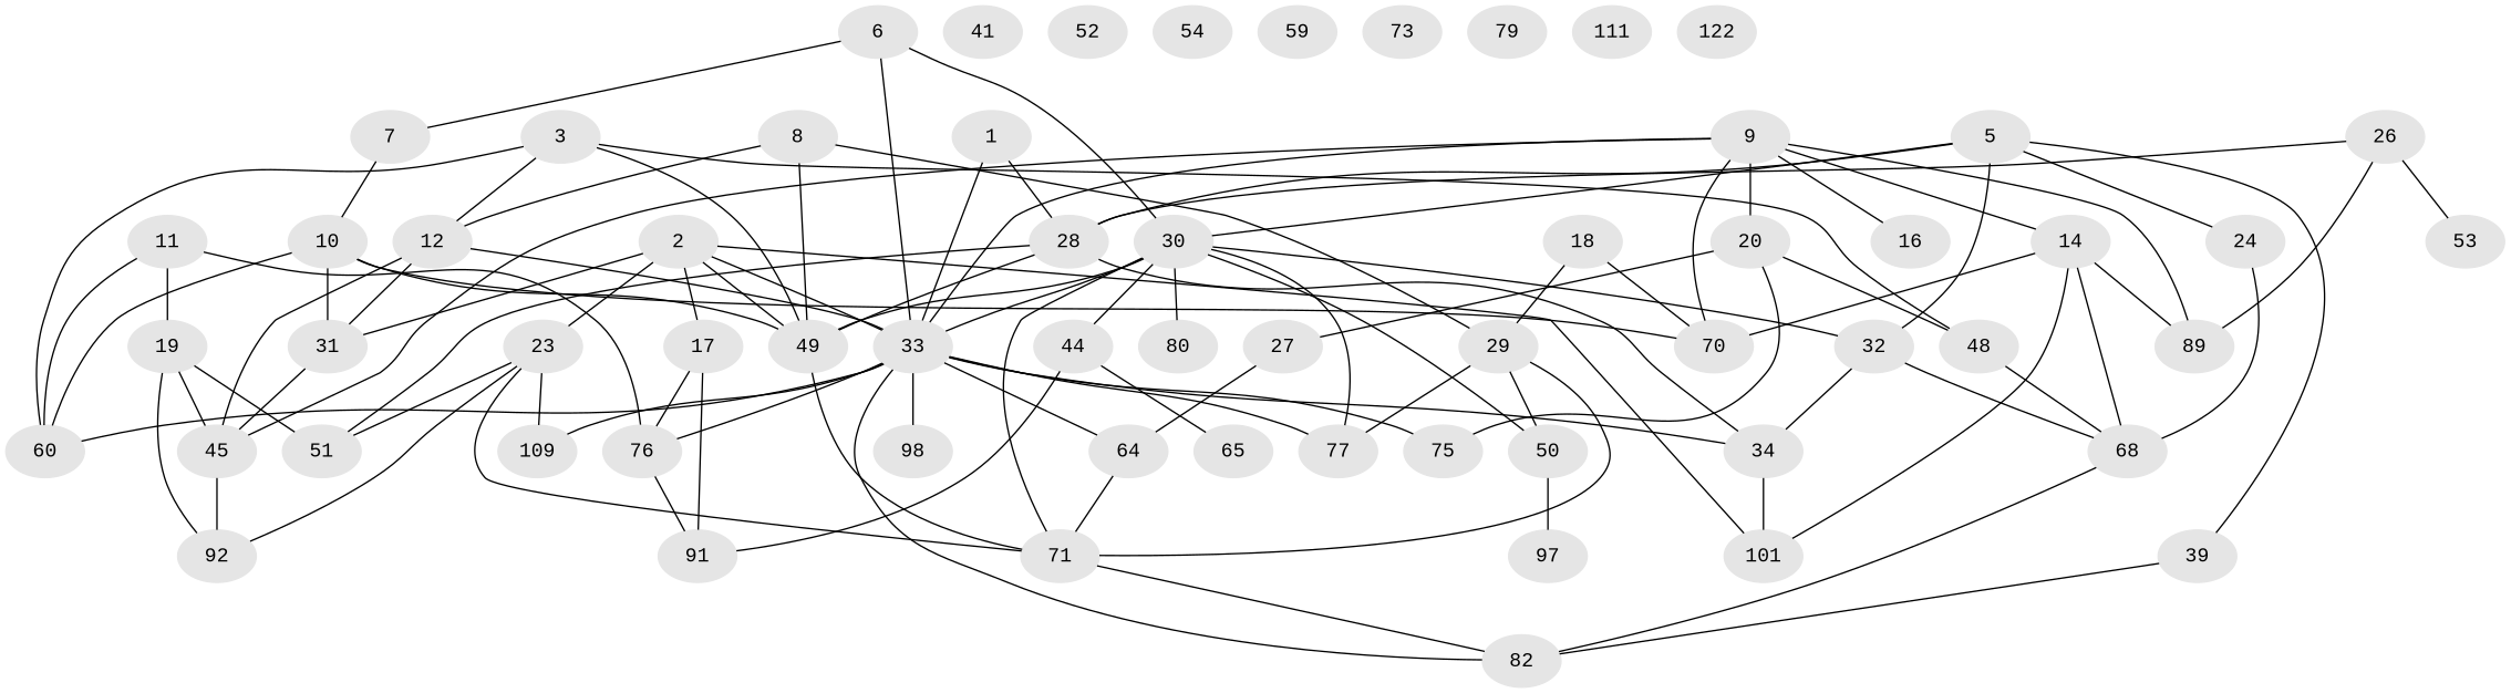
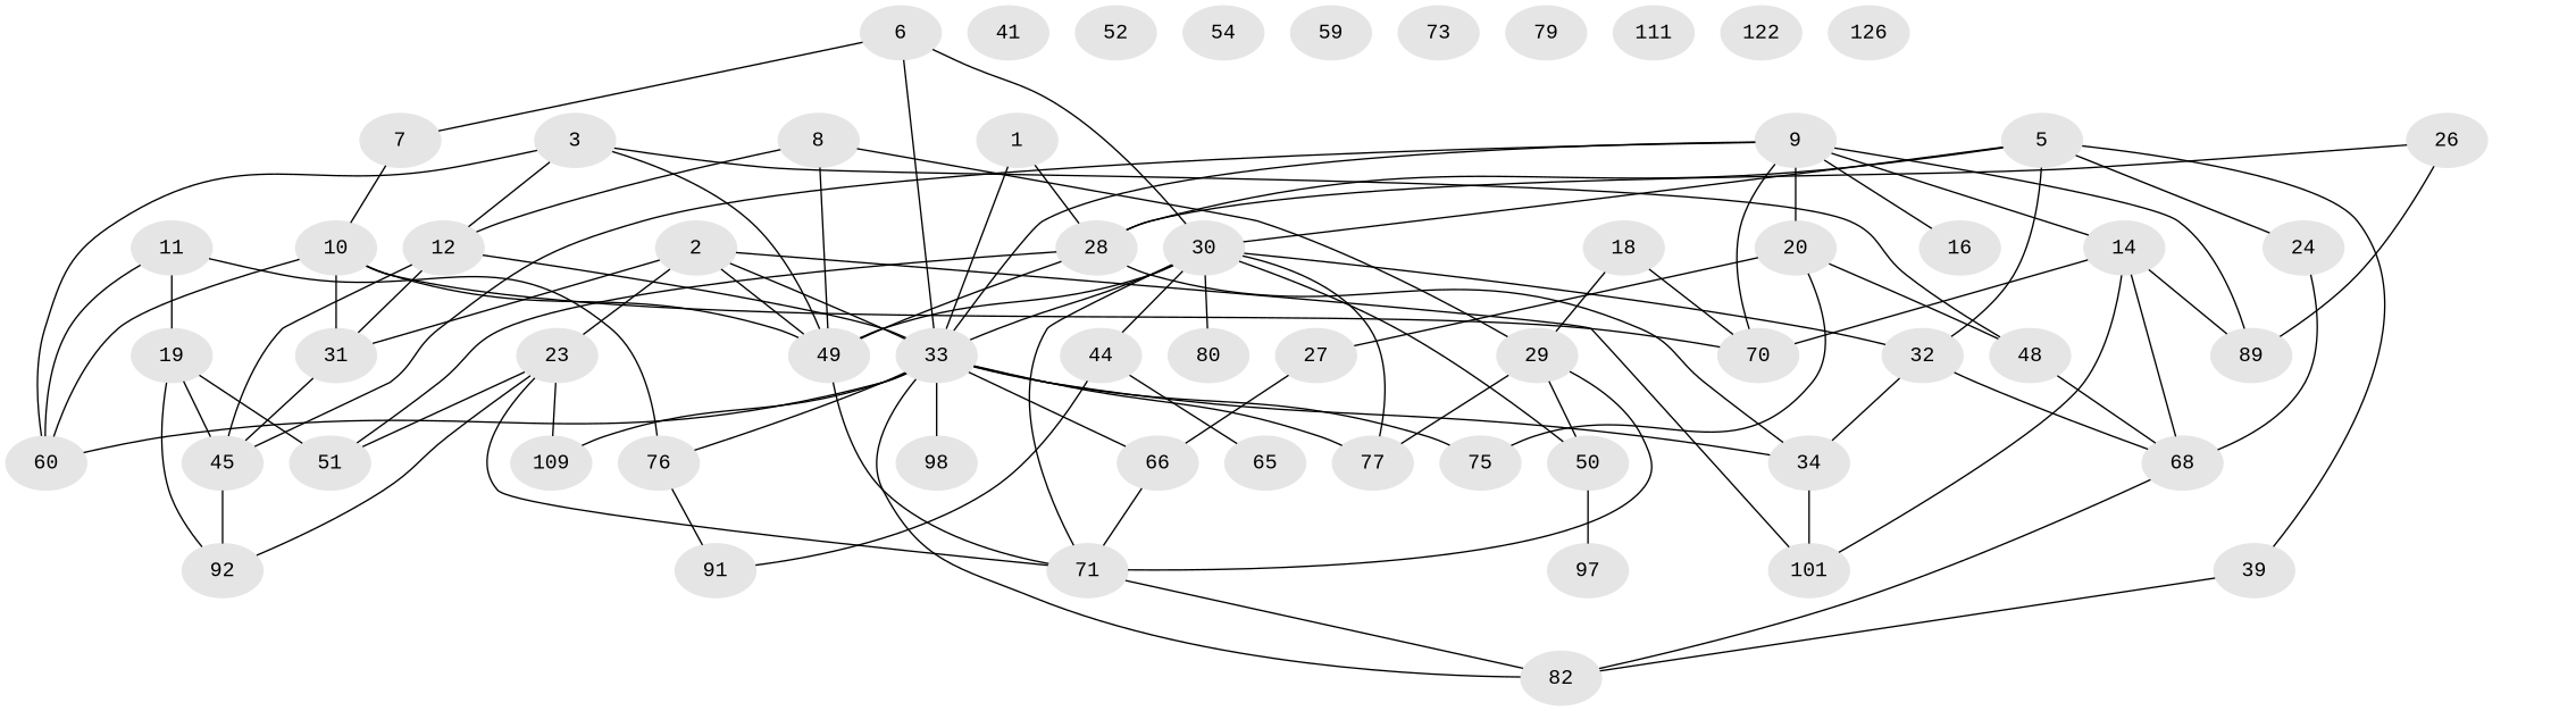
  graph {
    fontname="Liberation Mono"
    node [color=gray90 fontname="Liberation Mono" style=filled]
    edge [fontname="Liberation Mono"]
    1 [super="+115"]
    28 [super="+56+43"]
    33 [super="+62+120+47"]
    49 [super="+58"]
    51 [super="+103"]
    34
    60
    76 [super="+116"]
    75
    109
-   66 [label=64]
+   66
    77 [super="+102"]
    82
    98
    2 [super="+13+87"]
-   17 [super="+21"]
    23 [super="+40+25"]
    31
    101
    91
    92 [super="+117"]
    71 [super="+110"]
    45 [super="+67"]
    3 [super="+4"]
    12 [super="+74+55+104"]
    48
    68 [super="+90+93"]
    5 [super="+72+81"]
    24 [super="+94"]
    30 [super="+85+37"]
    32 [super="+105"]
    39 [super="+108"]
    50
    44
    80
    6 [super="+38+36"]
    7
    10 [super="+69"]
    70 [super="+107"]
    8 [super="+15"]
    29 [super="+95"]
    9 [super="+35+46+78+114"]
    14 [super="+125+100"]
    16
    20 [super="+118"]
    89
    27
    19 [super="+61"]
    11
    18 [super="+22"]
    26 [super="+57+106"]
-   53 [super="+96"]
    97
    65
    41
    52
    54
    59
    73
    79
    111
    122
+   126
    1 -- 28
    1 -- 33
    28 -- 49
    28 -- 51
    28 -- 34
    33 -- 34
    33 -- 60
    33 -- 76
    33 -- 75
    33 -- 109
    33 -- 66
    33 -- 77
    33 -- 82
    33 -- 98
    49 -- 71
    34 -- 101
    76 -- 91
    66 -- 71
    2 -- 33
    2 -- 49
-   2 -- 17
    2 -- 23
    2 -- 31
    2 -- 101
-   17 -- 76
-   17 -- 91
    23 -- 51
    23 -- 109
    23 -- 92
    23 -- 71
    31 -- 45
    71 -- 82
    45 -- 92
    3 -- 49
    3 -- 60
    3 -- 12
    3 -- 48
    12 -- 33
    12 -- 31
    12 -- 45
    48 -- 68
    68 -- 82
    5 -- 28
    5 -- 24
    5 -- 30
    5 -- 32
    5 -- 39
    24 -- 68
    30 -- 33 [weight=3]
    30 -- 49
    30 -- 77
    30 -- 71
    30 -- 32
    30 -- 50
    30 -- 44
    30 -- 80
    32 -- 34
    32 -- 68
    39 -- 82
    50 -- 97
    44 -- 91
    44 -- 65
    6 -- 33
    6 -- 30
    6 -- 7
    7 -- 10
    10 -- 49
    10 -- 60
    10 -- 31
    10 -- 70
    8 -- 49
    8 -- 12
    8 -- 29
    29 -- 77
    29 -- 71
    29 -- 50 [weight=2]
    9 -- 33
    9 -- 45
    9 -- 70
    9 -- 14
    9 -- 16
    9 -- 20
    9 -- 89
    14 -- 101
    14 -- 68
    14 -- 70
    14 -- 89
    20 -- 75
    20 -- 48
    20 -- 27
    27 -- 66
    19 -- 51
    19 -- 92
    19 -- 45
    11 -- 60
    11 -- 76
    11 -- 19
    18 -- 70
    18 -- 29
    26 -- 28
    26 -- 89
-   26 -- 53
  }
